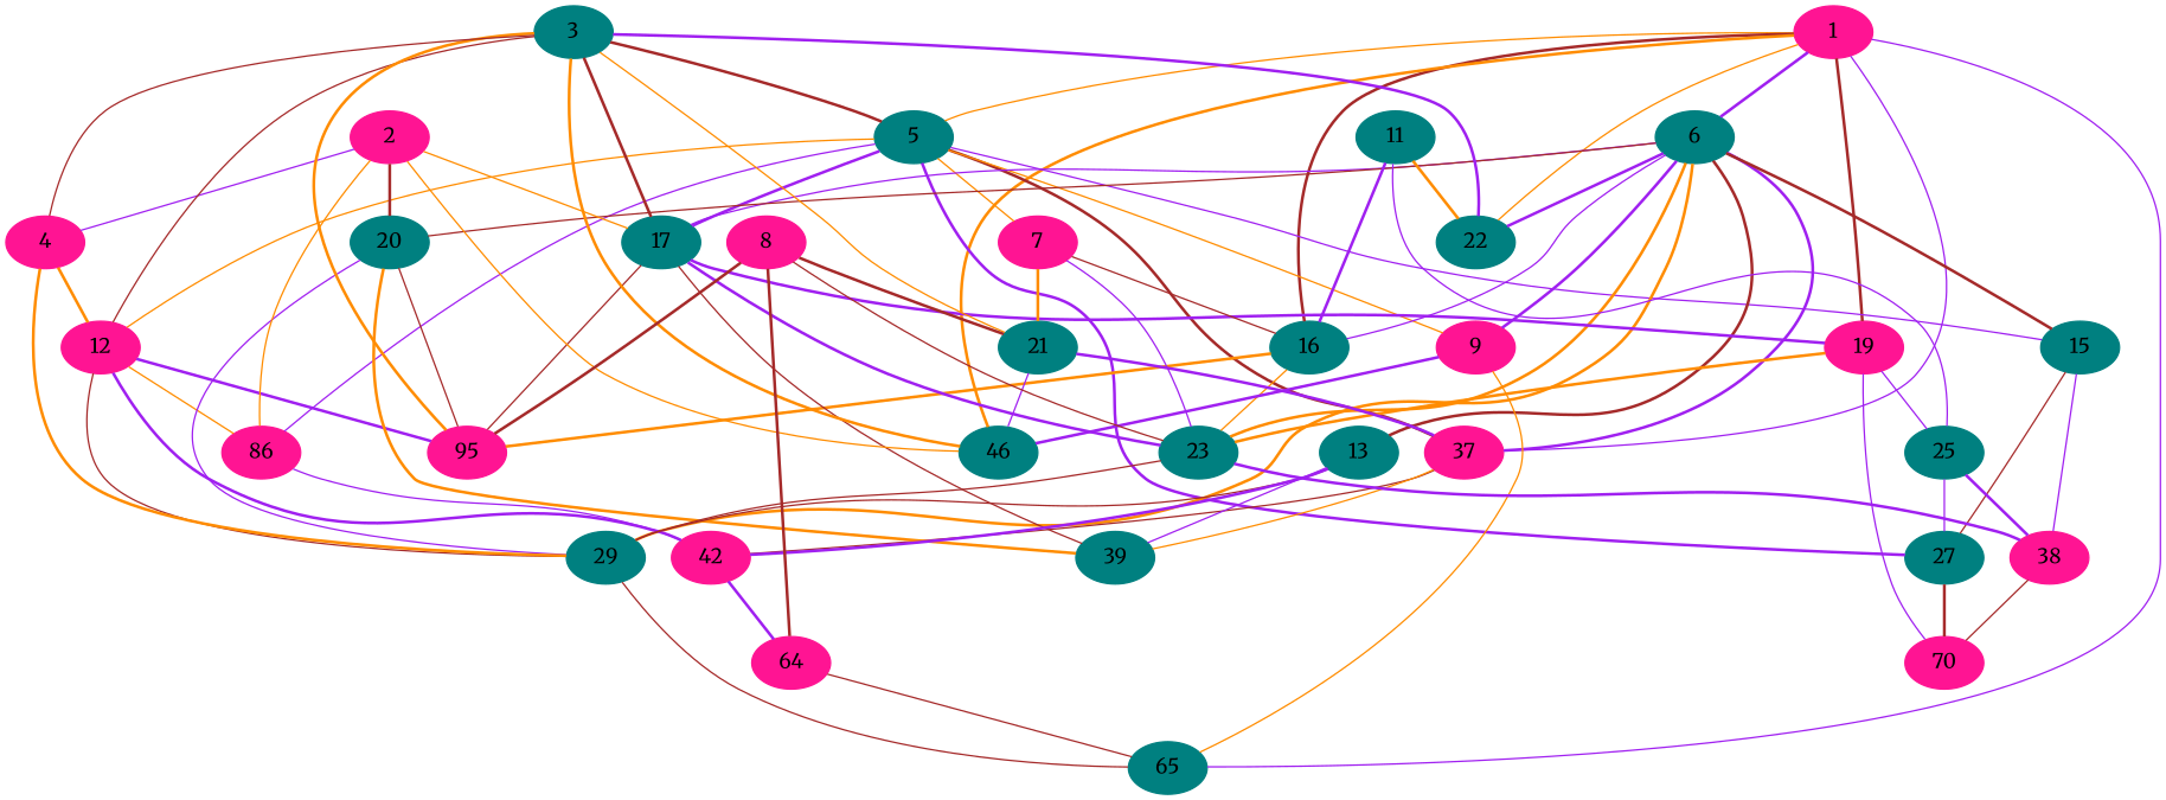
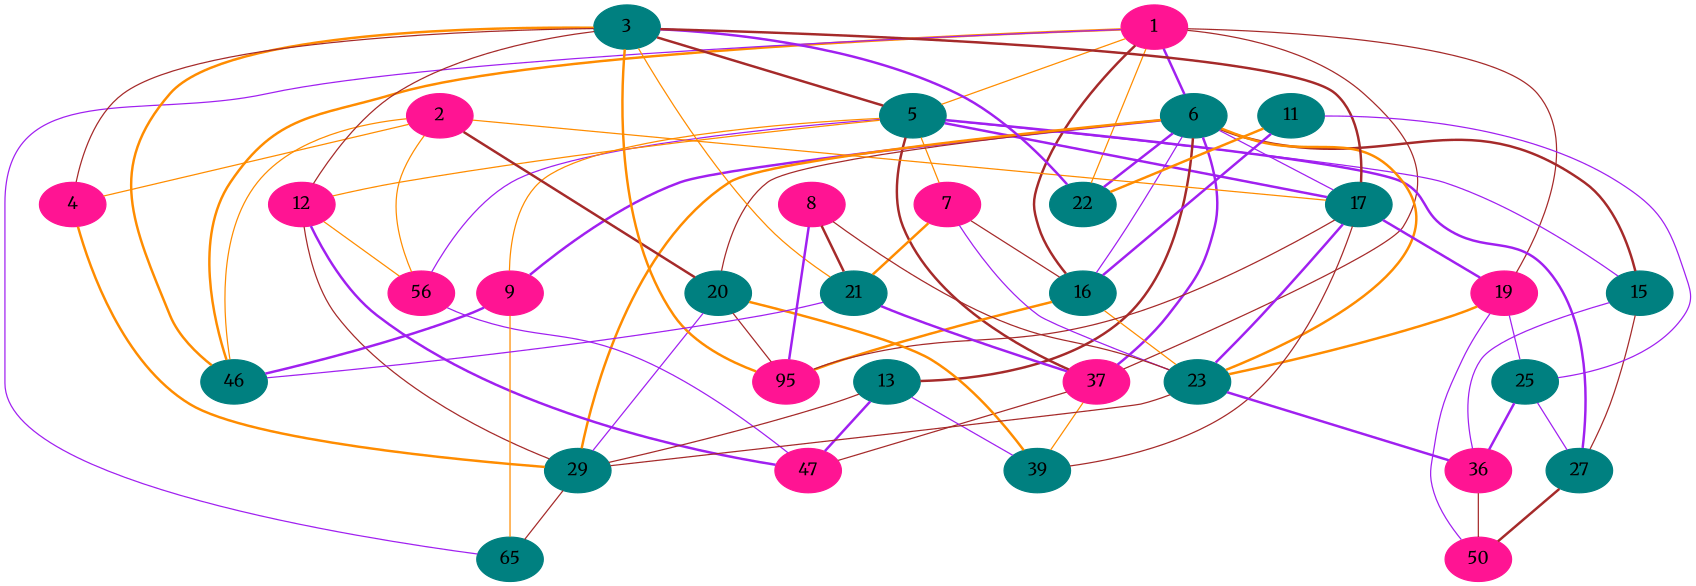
  graph {
    fontname=Merriweather
    node [color=teal fontname=Merriweather style=filled]
    edge [color=purple fontname=Merriweather style=solid]
    1 [color=deeppink super="+30+54"]
    5 [super="+26+14"]
    6 [super="+34+10+18+43"]
    16 [super="+31"]
    19 [color=deeppink super="+52"]
    22
    37 [color=deeppink super="+49+67"]
    46 [super="+51"]
    65
    17 [super="+28+66"]
-   56 [color=deeppink label=86]
+   56 [color=deeppink]
    12 [color=deeppink super="+61"]
    7 [color=deeppink]
    9 [color=deeppink]
    15
    27
    20 [super="+40"]
    29 [super="+42+33"]
    13
    23 [super="+41"]
    n21 [color=deeppink label=95 super="+57"]
    25
-   50 [color=deeppink label=70]
-   47 [color=deeppink label=42]
+   50 [color=deeppink]
+   47 [color=deeppink]
    39
    2 [color=deeppink super="+32"]
    4 [color=deeppink]
    3 [super="+24+53"]
    21 [super="+38"]
-   36 [color=deeppink label=38]
+   36 [color=deeppink]
    8 [color=deeppink]
-   64 [color=deeppink]
    11
    1 -- 5 [color=darkorange]
    1 -- 6 [style=bold]
    1 -- 16 [color=brown style=bold]
-   1 -- 19 [color=brown style=bold weight=2]
+   1 -- 19 [color=brown weight=2]
    1 -- 22 [color=darkorange]
-   1 -- 37 [weight=2]
+   1 -- 37 [color=brown weight=2]
    1 -- 46 [color=darkorange style=bold]
    1 -- 65
    5 -- 37 [color=brown style=bold]
    5 -- 17 [style=bold]
    5 -- 56
    5 -- 12 [color=darkorange]
    5 -- 7 [color=darkorange]
    5 -- 9 [color=darkorange]
    5 -- 15
    5 -- 27 [style=bold]
    6 -- 16
    6 -- 22 [style=bold]
    6 -- 37 [style=bold weight=2]
    6 -- 17
    6 -- 9 [style=bold]
    6 -- 15 [color=brown style=bold]
    6 -- 20 [color=brown]
    6 -- 29 [color=darkorange style=bold]
    6 -- 13 [color=brown style=bold]
    6 -- 23 [color=darkorange style=bold]
    16 -- 23 [color=darkorange]
    16 -- n21 [color=darkorange style=bold]
    19 -- 23 [color=darkorange style=bold]
    19 -- 25
    19 -- 50
    37 -- 47 [color=brown]
    37 -- 39 [color=darkorange]
    17 -- 19 [style=bold]
    17 -- 23 [style=bold]
    17 -- n21 [color=brown]
    17 -- 39 [color=brown]
    56 -- 47
    12 -- 56 [color=darkorange]
    12 -- 29 [color=brown]
-   12 -- n21 [style=bold]
    12 -- 47 [style=bold]
    7 -- 16 [color=brown]
    7 -- 23
    7 -- 21 [color=darkorange style=bold]
    9 -- 46 [style=bold]
    9 -- 65 [color=darkorange]
    15 -- 27 [color=brown]
    15 -- 36
    27 -- 50 [color=brown style=bold]
    20 -- 29
    20 -- n21 [color=brown]
    20 -- 39 [color=darkorange style=bold]
    29 -- 65 [color=brown]
    13 -- 29 [color=brown]
    13 -- 47 [style=bold]
    13 -- 39
    23 -- 29 [color=brown]
    23 -- 36 [style=bold]
    25 -- 27
    25 -- 36 [style=bold]
-   47 -- 64 [style=bold]
    2 -- 46 [color=darkorange]
    2 -- 17 [color=darkorange]
    2 -- 56 [color=darkorange]
    2 -- 20 [color=brown style=bold weight=2]
-   2 -- 4
-   4 -- 12 [color=darkorange style=bold]
+   2 -- 4 [color=darkorange]
    4 -- 29 [color=darkorange style=bold]
    3 -- 5 [color=brown style=bold]
    3 -- 22 [style=bold]
    3 -- 46 [color=darkorange style=bold]
    3 -- 17 [color=brown style=bold]
    3 -- 12 [color=brown]
    3 -- n21 [color=darkorange style=bold]
    3 -- 4 [color=brown]
    3 -- 21 [color=darkorange]
    21 -- 37 [style=bold]
    21 -- 46 [weight=2]
    36 -- 50 [color=brown]
    8 -- 23 [color=brown]
-   8 -- n21 [color=brown style=bold]
+   8 -- n21 [style=bold]
    8 -- 21 [color=brown style=bold]
-   8 -- 64 [color=brown style=bold]
-   64 -- 65 [color=brown]
    11 -- 16 [style=bold]
    11 -- 22 [color=darkorange style=bold]
    11 -- 25
  }
